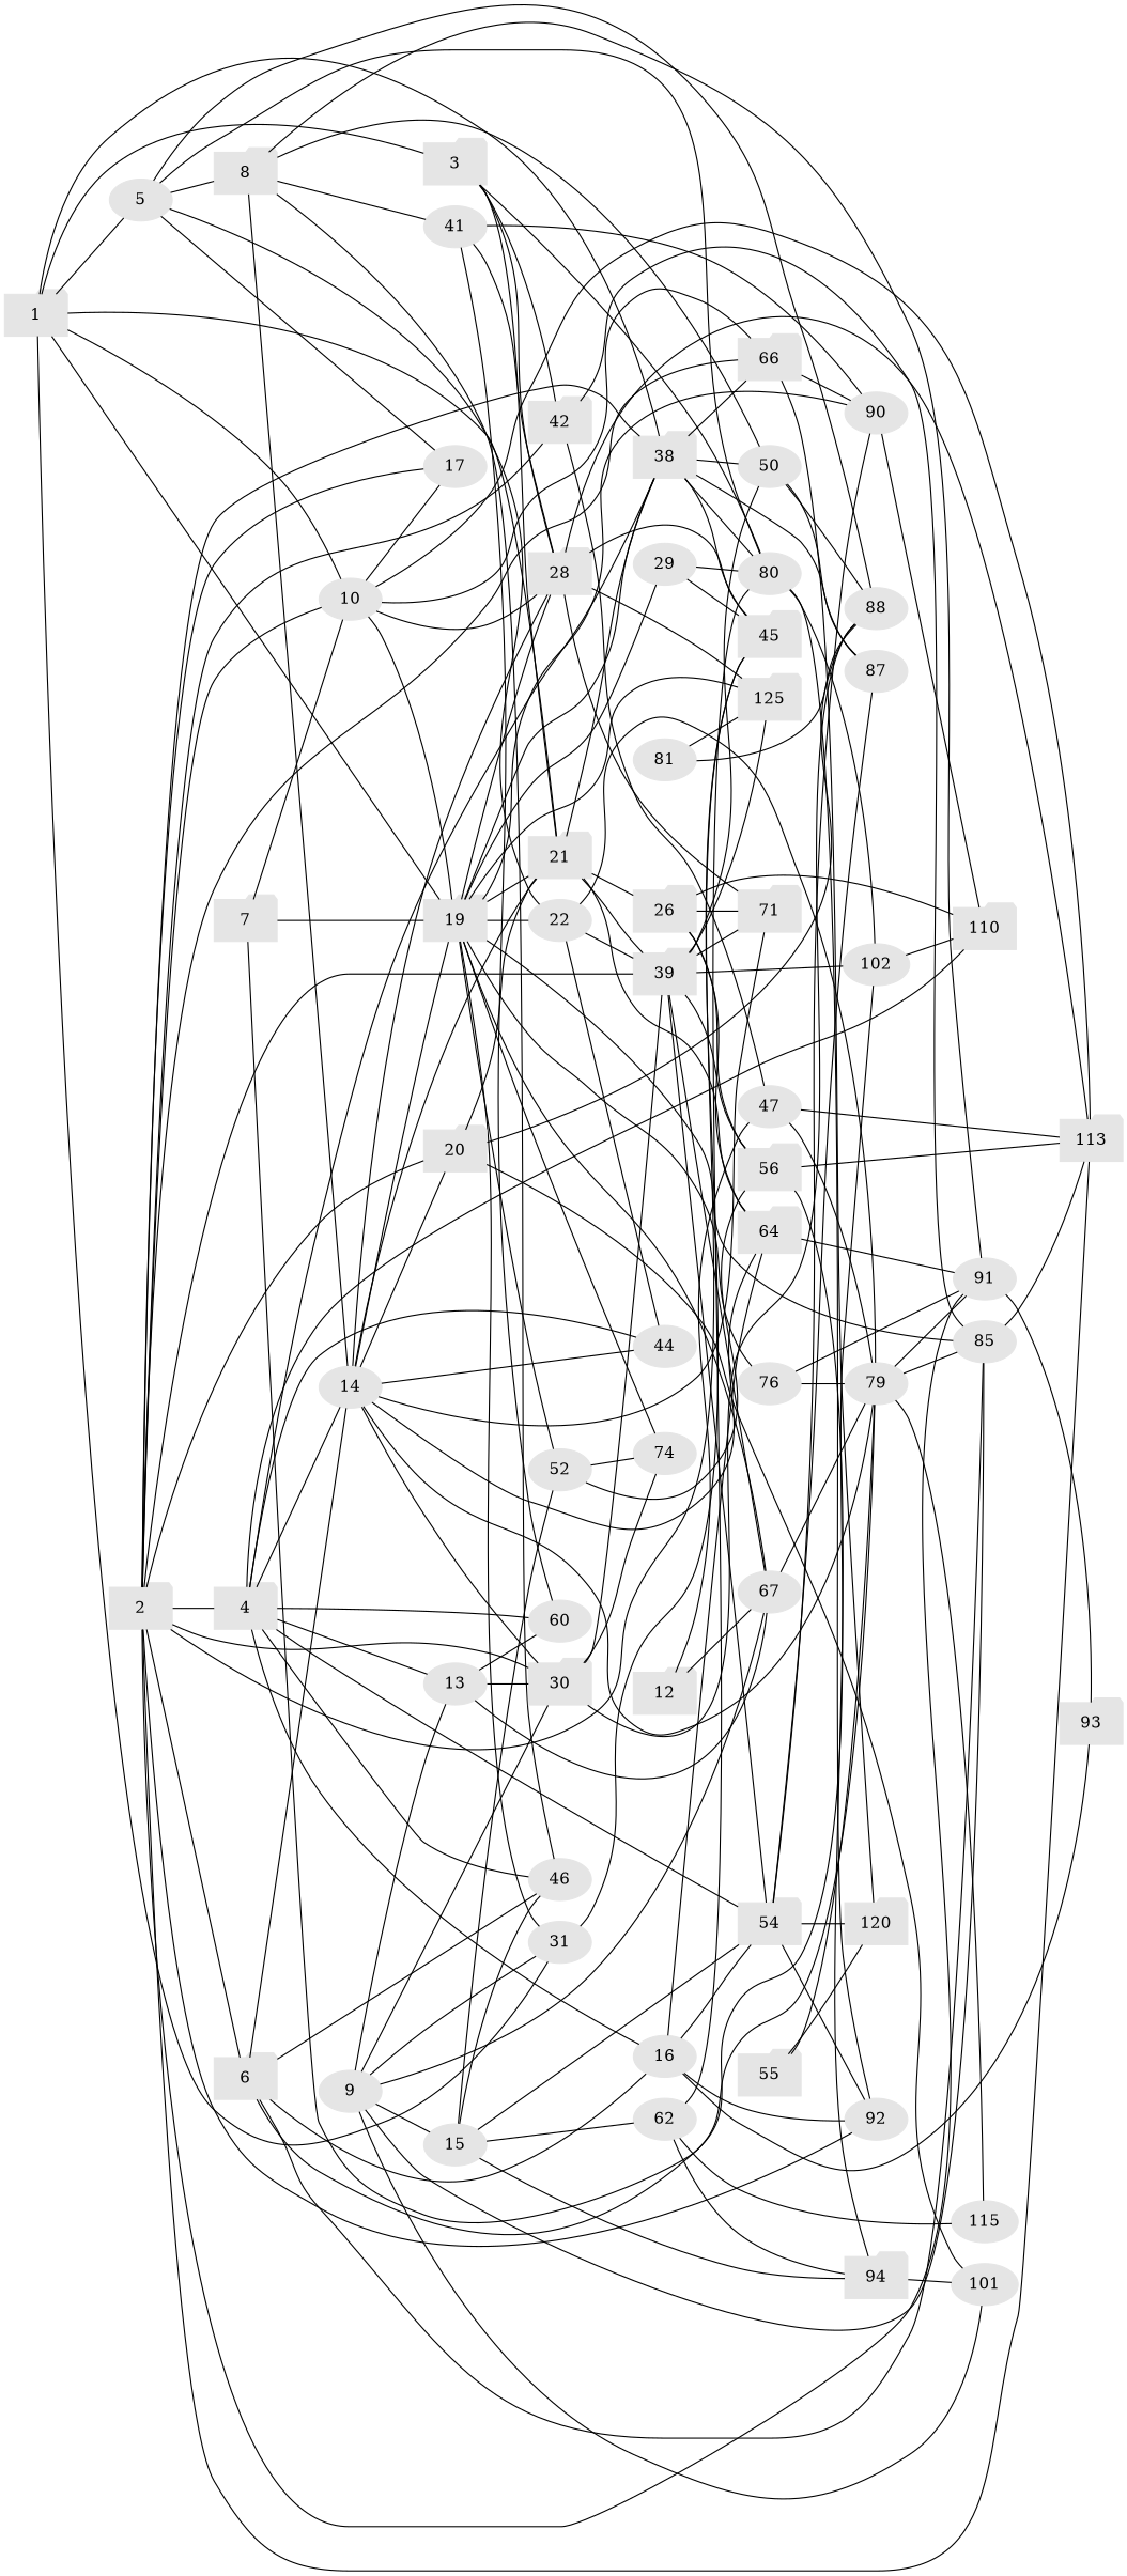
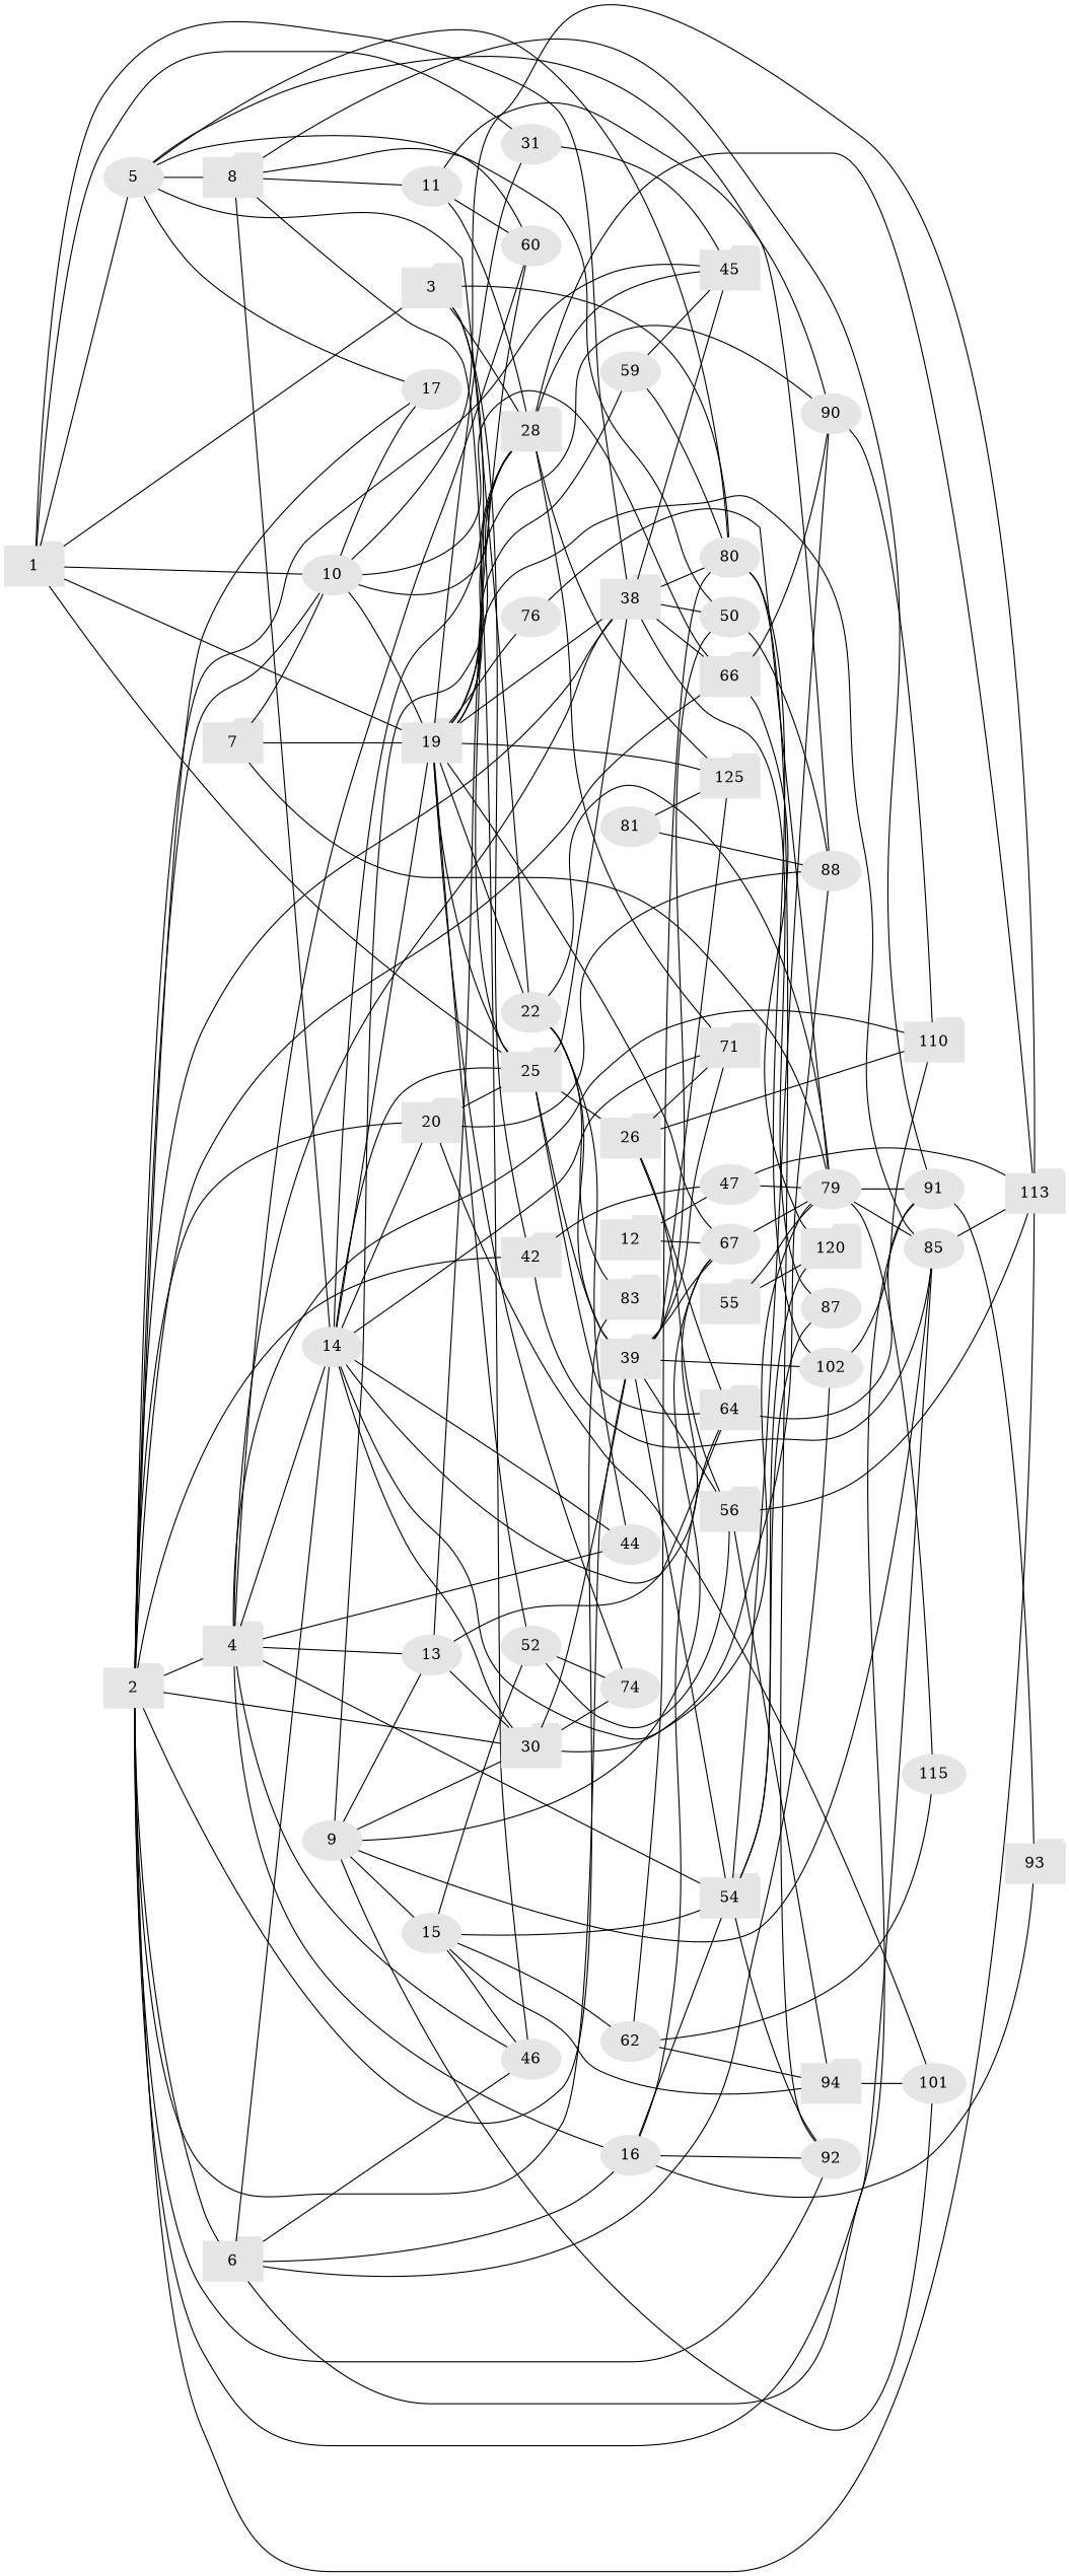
  graph {
    rankdir=LR
    node [color=gray90 shape=ellipse style=filled]
    1 [shape=folder super="+27"]
    3 [shape=folder]
    5 [super="+53"]
    10 [super="+32+35"]
    19 [shape=folder super="+34+126+95+72"]
-   21 [shape=folder super="+100+99"]
+   21 [shape=folder super="+100+99" label=25]
    31
    38 [shape=folder super="+82"]
    42 [shape=folder]
    28 [shape=folder super="+43+78"]
    80 [super="+86+89+108"]
    17
    60
    8 [shape=folder]
    22 [super="+58"]
    88 [super="+121"]
    66 [shape=folder]
    113 [shape=folder]
    85 [super="+107"]
    67
    90 [super="+122"]
    52 [super="+111"]
-   29
+   29 [label=59]
    74
    76
    125 [shape=folder]
    39 [shape=folder super="+57+128+105"]
    64 [shape=folder super="+118"]
    26 [shape=folder super="+69"]
    45 [shape=folder super="+73"]
    50 [super="+119"]
    87
    2 [shape=folder super="+37+61"]
    4 [shape=folder super="+24+127+23"]
    6 [shape=folder]
    20 [shape=folder super="+25"]
    30 [shape=folder super="+40"]
+   83 [shape=folder]
    91
    92
    13 [super="+123"]
    14 [super="+18+36"]
    16 [super="+51+65+48"]
    44
    46
    54 [shape=folder super="+132+117"]
    110 [shape=folder super="+130"]
    102
    101
    71 [shape=folder]
    56 [shape=folder]
    47
    120 [shape=folder]
    93 [shape=folder]
    79 [super="+97"]
-   11 [label=41]
+   11
    7 [shape=folder super="+41+104"]
    115
    9 [super="+33+63"]
    15 [super="+70"]
    62
    94 [shape=folder]
    12 [shape=folder]
    55 [shape=folder]
    81
    1 -- 3
    1 -- 5
    1 -- 10 [weight=2]
    1 -- 19
    1 -- 21 [weight=2]
    1 -- 31
    1 -- 38
    3 -- 21
    3 -- 42
    3 -- 28
    3 -- 80
    5 -- 80
    5 -- 17
+   5 -- 60
    5 -- 8
    5 -- 22
    5 -- 88
    10 -- 19
    10 -- 28
    10 -- 17
    10 -- 66
    10 -- 113
    19 -- 21
    19 -- 31
    19 -- 38
    19 -- 28
    19 -- 22
    19 -- 85 [weight=3]
    19 -- 67
    19 -- 90
    19 -- 52
    19 -- 29
    19 -- 74
    19 -- 76
    19 -- 125
    21 -- 38
    21 -- 39
    21 -- 64
    21 -- 26 [weight=2]
    31 -- 45
    38 -- 80 [weight=2]
    38 -- 66
    38 -- 45
    38 -- 50
    38 -- 87
    42 -- 85
    42 -- 47
    28 -- 113
    28 -- 125
    28 -- 45
    28 -- 71
    80 -- 92
    80 -- 102
    8 -- 50
    8 -- 91
    8 -- 14
    8 -- 46
    8 -- 11
    22 -- 39
+   22 -- 83
    22 -- 44
    22 -- 79
    66 -- 90
    66 -- 120
    85 -- 113
    67 -- 79
    90 -- 110
    52 -- 74
    52 -- 56
    29 -- 80
    29 -- 45
-   76 -- 91
    76 -- 79
    39 -- 67
    39 -- 125 [weight=2]
    39 -- 50
    39 -- 54
    39 -- 102
    39 -- 71
    39 -- 56
    64 -- 91
    26 -- 64
    26 -- 110
    26 -- 71
    26 -- 56
    50 -- 88
-   50 -- 87
    2 -- 10
    2 -- 38
    2 -- 42
    2 -- 17
    2 -- 66
    2 -- 113
    2 -- 39
    2 -- 45
    2 -- 4
    2 -- 6
    2 -- 20
    2 -- 30
+   2 -- 83
    2 -- 91
    2 -- 92 [weight=2]
    4 -- 38
    4 -- 60
    4 -- 13 [weight=2]
    4 -- 14
    4 -- 16
    4 -- 44
    4 -- 46
    4 -- 54
    4 -- 110
    6 -- 85
    6 -- 14
    6 -- 16
    6 -- 46
    6 -- 102
    20 -- 21
    20 -- 88
    20 -- 101
    30 -- 88
    30 -- 74
    30 -- 39
    91 -- 93
    13 -- 60
    13 -- 67
    13 -- 30
    14 -- 19
    14 -- 21
    14 -- 28
    14 -- 64
    14 -- 20
    14 -- 30
    14 -- 44
    14 -- 71
    14 -- 79
    16 -- 64
    16 -- 92
    16 -- 54
    16 -- 93
    54 -- 90
    54 -- 87
    54 -- 92
    54 -- 120
    102 -- 110
    56 -- 113
    56 -- 94
    47 -- 113
    47 -- 79
    79 -- 85
    79 -- 91
    79 -- 115
    11 -- 28
    11 -- 60
    11 -- 90
    7 -- 10 [weight=2]
    7 -- 19 [weight=2]
    7 -- 79 [weight=2]
-   9 -- 31
+   9 -- 28
    9 -- 85
    9 -- 67
    9 -- 30
    9 -- 13
    9 -- 101
    9 -- 15
    15 -- 52
    15 -- 46
    15 -- 54
    15 -- 62
    15 -- 94
    62 -- 80
    62 -- 115
    62 -- 94
    94 -- 101
    12 -- 67
    12 -- 47
    55 -- 120
    55 -- 79
    81 -- 88
    81 -- 125
  }
